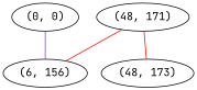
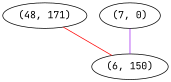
  graph {
    fontname="JetBrains Mono"
    node [fontname="JetBrains Mono"]
    edge [color=red fontname="JetBrains Mono" weight=1]
    "(48, 171)"
-   "(6, 156)"
-   "(48, 173)"
-   "(0, 0)"
+   "(6, 156)" [label="(6, 150)"]
+   "(0, 0)" [label="(7, 0)"]
    "(48, 171)" -- "(6, 156)"
-   "(48, 171)" -- "(48, 173)"
    "(0, 0)" -- "(6, 156)" [color=purple weight=4]
  }
